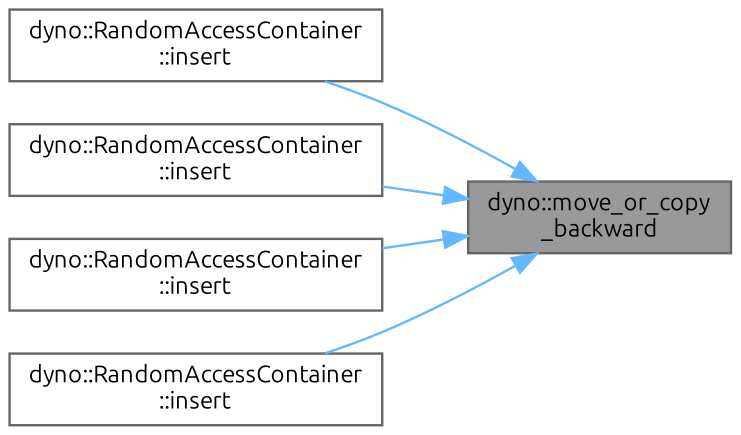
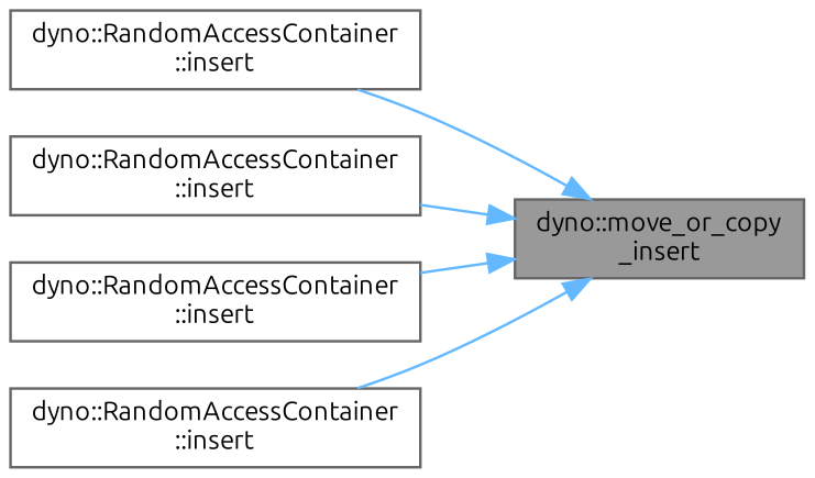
  digraph {
    rankdir=RL
    fontname=Ubuntu
    node [color=grey40 fillcolor=white fontname=Ubuntu fontsize=10 shape=box style=filled]
    edge [color=steelblue1 dir=back fontname=Ubuntu fontsize=10 labelfontname=Helvetica labelfontsize=10 style=solid]
-   n1 [color=gray40 fillcolor=grey60 fontcolor=black height=0.2 label="dyno::move_or_copy\l_backward" width=0.4]
+   n1 [color=gray40 fillcolor=grey60 fontcolor=black height=0.2 label="dyno::move_or_copy\l_insert" width=0.4]
    n2 [height=0.2 label="dyno::RandomAccessContainer\l::insert" width=0.4]
    n3 [height=0.2 label="dyno::RandomAccessContainer\l::insert" width=0.4]
    n4 [height=0.2 label="dyno::RandomAccessContainer\l::insert" width=0.4]
    n5 [height=0.2 label="dyno::RandomAccessContainer\l::insert" width=0.4]
    n1 -> n2
    n1 -> n3
    n1 -> n4
    n1 -> n5
  }
